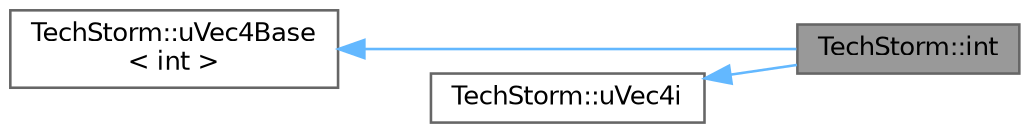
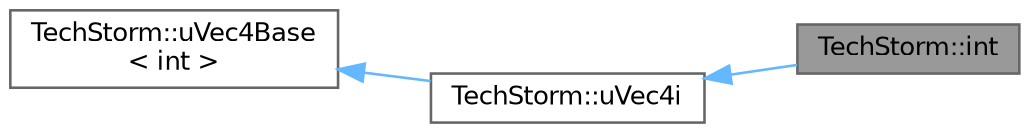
  digraph {
    rankdir=LR
    node [color=gray40 fillcolor=white fontname=Helvetica fontsize=10 shape=box style=filled]
    edge [color=steelblue1 dir=back fontname=Helvetica fontsize=10 labelfontname=Helvetica labelfontsize=10 style=solid]
    n1 [fillcolor=grey60 fontcolor=black height=0.2 label="TechStorm::int" width=0.4]
    n2 [height=0.2 label="TechStorm::uVec4i" width=0.4]
    n3 [height=0.2 label="TechStorm::uVec4Base\l\< int \>" width=0.4]
    n2 -> n1
-   n3 -> n1
+   n3 -> n2
  }
